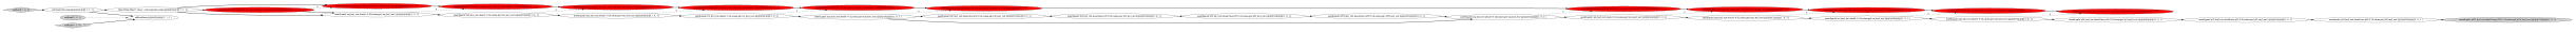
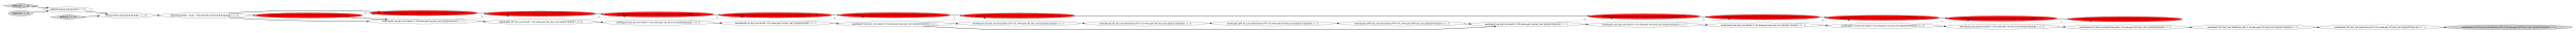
  digraph {
    fontname="PT Serif"
    rankdir=LR
    node [fillcolor=white fontname="PT Serif" shape=ellipse style=filled]
    edge [fontname="PT Serif" style=bold]
    n1 [label="addDataPoints()@@@3@@@['1', '1', '1']"]
    n2 [label="testCounterSet.reset()@@@4@@@['1', '1', '1']"]
    n3 [label="Map<String,Object> values = testCounterSet.values()@@@5@@@['1', '1', '1']"]
    n4 [fillcolor=red label="assertEquals(0L,values.get(\"cnt_key2_test\"),\"cnt_key2_test should =0\")@@@15@@@['0', '1', '0']"]
    n5 [fillcolor=red label="assertEquals(0L,values.get(\"sum_key2_test\"),\"sum_key2_test should =0\")@@@16@@@['0', '1', '0']"]
    n6 [label="assertEquals(\"avg_key1_test should =0\",0D,values.get(\"avg_key1_test\"))@@@6@@@['1', '0', '1']"]
    n7 [fillcolor=red label="assertEquals(10,values.size(),\"There should be 10 values in the set\")@@@6@@@['0', '1', '0']"]
    n8 [fillcolor=red label="assertEquals(\"There should be 10 values in the set\",10,values.size())@@@6@@@['1', '0', '0']"]
    n9 [fillcolor=red label="assertEquals(0D,values.get(\"avg_key1_test\"),\"avg_key1_test should =0\")@@@7@@@['0', '1', '0']"]
    n10 [label="assertEquals(\"min_key1_test should =0\",0L,values.get(\"min_key1_test\"))@@@7@@@['1', '0', '1']"]
    n11 [fillcolor=red label="assertEquals(0D,values.get(\"avg_key2_test\"),\"avg_key2_test should =0\")@@@12@@@['0', '1', '0']"]
    n12 [fillcolor=red label="assertEquals(0L,values.get(\"min_key2_test\"),\"min_key2_test should =0\")@@@13@@@['0', '1', '0']"]
    n13 [fillcolor=red label="assertEquals(0L,values.get(\"max_key2_test\"),\"max_key2_test should =0\")@@@14@@@['0', '1', '0']"]
    n14 [label="assertEquals(\"sum_key1_test should =0\",0L,values.get(\"sum_key1_test\"))@@@10@@@['1', '0', '1']"]
    n15 [fillcolor=red label="assertEquals(0L,values.get(\"sum_key1_test\"),\"sum_key1_test should =0\")@@@11@@@['0', '1', '0']"]
    n16 [label="assertEquals(\"avg_key2_test should =0\",0D,values.get(\"avg_key2_test\"))@@@15@@@['1', '0', '1']"]
    n17 [label="assertEquals(\"p50_key1_test should have p50=0\",0L,values.get(\"p50_key1_test\"))@@@11@@@['0', '0', '1']"]
    n18 [label="assertEquals(\"min_key2_test should =0\",0L,values.get(\"min_key2_test\"))@@@16@@@['1', '0', '1']"]
    n19 [label="assertEquals(\"p95_key1_test should have p95=0\",0L,values.get(\"p95_key1_test\"))@@@12@@@['0', '0', '1']"]
    n20 [fillcolor=red label="assertEquals(0L,values.get(\"min_key1_test\"),\"min_key1_test should =0\")@@@8@@@['0', '1', '0']"]
    n21 [label="assertEquals(\"max_key1_test should =0\",0L,values.get(\"max_key1_test\"))@@@8@@@['1', '0', '1']"]
    n22 [fillcolor=lightgray label="testReset['0', '1', '0']" shape=diamond]
    n23 [fillcolor=red label="assertEquals(0L,values.get(\"max_key1_test\"),\"max_key1_test should =0\")@@@9@@@['0', '1', '0']"]
    n24 [label="assertEquals(\"p999_key1_test should have p999=0\",0L,values.get(\"p999_key1_test\"))@@@14@@@['0', '0', '1']"]
    n25 [label="assertEquals(\"sum_key2_test should =0\",0L,values.get(\"sum_key2_test\"))@@@19@@@['1', '0', '1']"]
    n26 [label="assertEquals(\"p50_key2_test should have p50=0\",0L,values.get(\"p50_key2_test\"))@@@20@@@['0', '0', '1']"]
    n27 [label="assertEquals(\"p95_key2_test should have p95=0\",0L,values.get(\"p95_key2_test\"))@@@21@@@['0', '0', '1']"]
    n28 [fillcolor=lightgray label="assertEquals(\"p999_key2_test should have p999=0\",0L,values.get(\"p999_key2_test\"))@@@23@@@['0', '0', '1']"]
    n29 [label="assertEquals(\"cnt_key2_test should =0\",0L,values.get(\"cnt_key2_test\"))@@@18@@@['1', '0', '1']"]
    n30 [fillcolor=red label="assertEquals(0L,values.get(\"cnt_key1_test\"),\"cnt_key1_test should =0\")@@@10@@@['0', '1', '0']"]
    n31 [label="assertEquals(\"max_key2_test should =0\",0L,values.get(\"max_key2_test\"))@@@17@@@['1', '0', '1']"]
    n32 [label="assertEquals(\"p99_key1_test should have p99=0\",0L,values.get(\"p99_key1_test\"))@@@13@@@['0', '0', '1']"]
    n33 [fillcolor=lightgray label="testReset['0', '0', '1']"]
    n34 [label="assertEquals(\"p99_key2_test should have p99=0\",0L,values.get(\"p99_key2_test\"))@@@22@@@['0', '0', '1']"]
    n35 [label="assertEquals(\"cnt_key1_test should =0\",0L,values.get(\"cnt_key1_test\"))@@@9@@@['1', '0', '1']"]
    n36 [fillcolor=lightgray label="testReset['1', '0', '0']" shape=diamond]
-   n2 -> n1
+   n1 -> n2
    n2 -> n3
    n3 -> n6
    n3 -> n7
    n3 -> n8
    n4 -> n5
    n6 -> n9 [label=0 style=dashed]
    n6 -> n10
    n7 -> n9
    n8 -> n6
    n8 -> n7 [label=0 style=dashed]
    n9 -> n20
    n10 -> n20 [label=0 style=dashed]
    n10 -> n21
    n11 -> n12
    n12 -> n13
    n13 -> n4
    n14 -> n15 [label=0 style=dashed]
    n14 -> n16
    n14 -> n17
    n15 -> n11
    n16 -> n11 [label=0 style=dashed]
    n16 -> n18
    n17 -> n19
    n18 -> n12 [label=0 style=dashed]
    n18 -> n31
    n19 -> n32
    n20 -> n23
    n21 -> n23 [label=0 style=dashed]
    n21 -> n35
    n22 -> n1
    n23 -> n30
    n24 -> n16
    n25 -> n5 [label=0 style=dashed]
    n25 -> n26
    n26 -> n27
    n27 -> n34
    n29 -> n4 [label=0 style=dashed]
    n29 -> n25
    n30 -> n15
    n31 -> n13 [label=0 style=dashed]
    n31 -> n29
    n32 -> n24
-   n33 -> n1 [style=dashed]
+   n33 -> n1
    n34 -> n28
    n35 -> n14
    n35 -> n30 [label=0 style=dashed]
    n36 -> n2
  }
